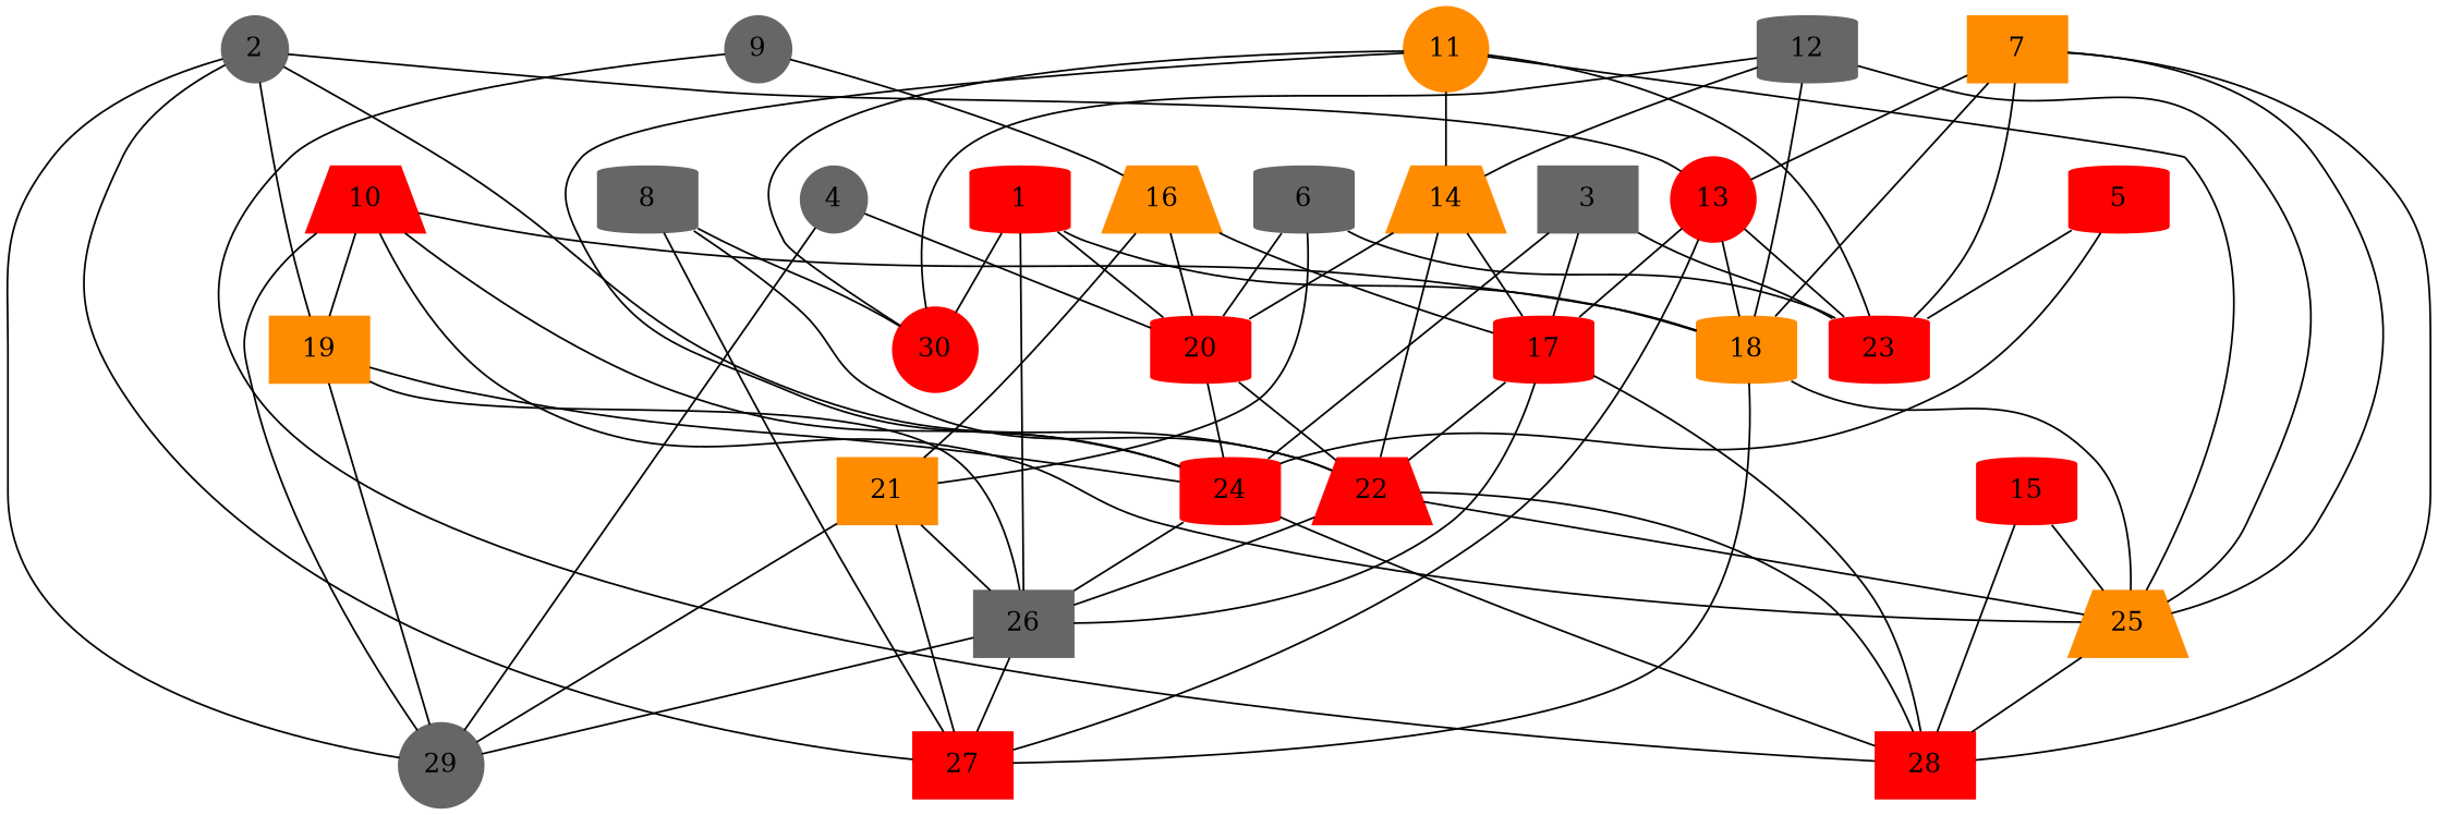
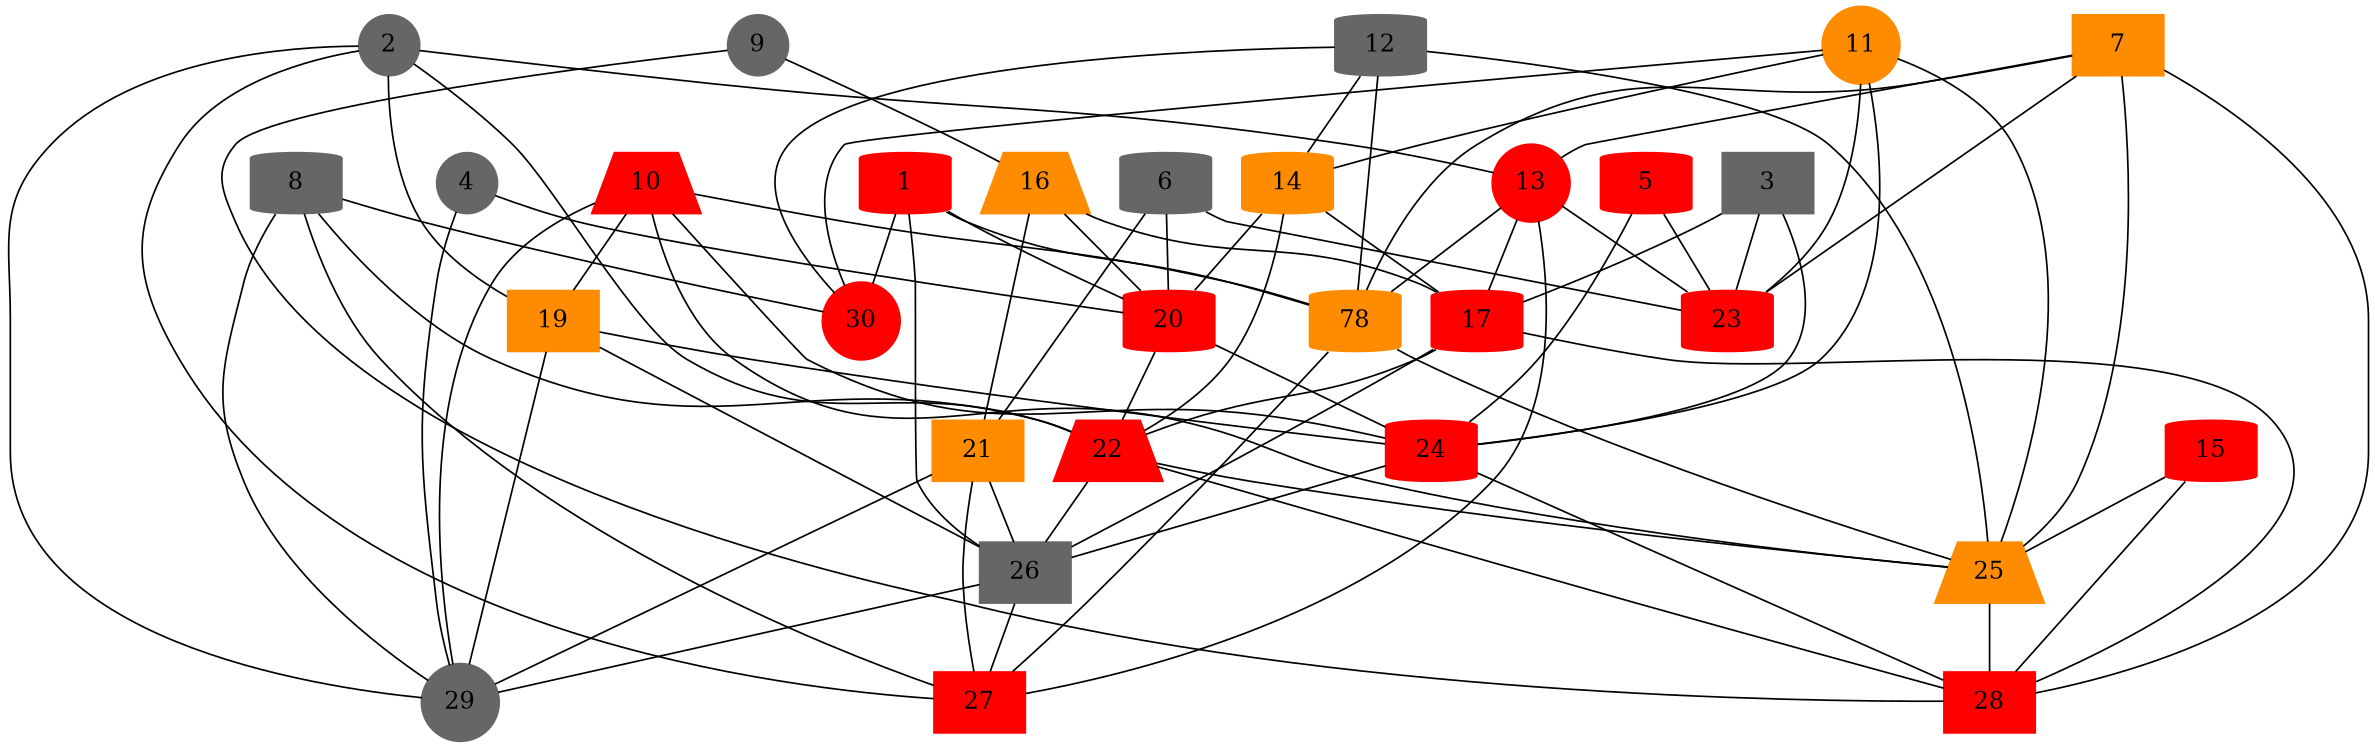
  graph {
    node [color=red shape=cylinder style=filled]
    edge [weight=1.0]
-   18 [color=darkorange]
+   18 [color=darkorange label=78]
    1
    20
    26 [color=gray40 shape=box]
    30 [shape=circle]
    27 [shape=box]
    25 [color=darkorange shape=trapezium]
    22 [shape=trapezium]
    24
    29 [color=gray40 shape=circle]
    2 [color=gray40 shape=circle]
    13 [shape=circle]
    19 [color=darkorange shape=box]
    17
    23
    28 [shape=box]
    3 [color=gray40 shape=box]
    4 [color=gray40 shape=circle]
    5
    6 [color=gray40]
    21 [color=darkorange shape=box]
    7 [color=darkorange shape=box]
    8 [color=gray40]
    9 [color=gray40 shape=circle]
    16 [color=darkorange shape=trapezium]
    10 [shape=trapezium]
    11 [color=darkorange shape=circle]
-   14 [color=darkorange shape=trapezium]
+   14 [color=darkorange]
    12 [color=gray40]
    15
    18 -- 27
    18 -- 25
    1 -- 18
    1 -- 20
    1 -- 26
    1 -- 30 [weight=2.0]
    20 -- 22
    20 -- 24
    26 -- 27
    26 -- 29
    25 -- 28
    22 -- 26
    22 -- 25
    22 -- 28
    24 -- 26
    24 -- 28
    2 -- 27
    2 -- 22
    2 -- 29
    2 -- 13
    2 -- 19 [weight=2.0]
    13 -- 18
    13 -- 27
    13 -- 17
    13 -- 23
    19 -- 26
    19 -- 24 [weight=2.0]
    19 -- 29
    17 -- 26
    17 -- 22
    17 -- 28
    3 -- 24 [weight=2.0]
    3 -- 17
    3 -- 23
    4 -- 20
    4 -- 29
    5 -- 24
    5 -- 23
    6 -- 20
    6 -- 23
    6 -- 21
    21 -- 26
    21 -- 27
    21 -- 29
    7 -- 18
    7 -- 25
    7 -- 13
    7 -- 23
    7 -- 28
    8 -- 30
    8 -- 27
    8 -- 22
+   8 -- 29
    9 -- 28
    9 -- 16
    16 -- 20
    16 -- 17
    16 -- 21
    10 -- 18
    10 -- 25
    10 -- 24
    10 -- 29
    10 -- 19
    11 -- 30
    11 -- 25
    11 -- 24
    11 -- 23
    11 -- 14
    14 -- 20
    14 -- 22
    14 -- 17
    12 -- 18
    12 -- 30
    12 -- 25 [weight=2.0]
    12 -- 14
    15 -- 25
    15 -- 28
  }
